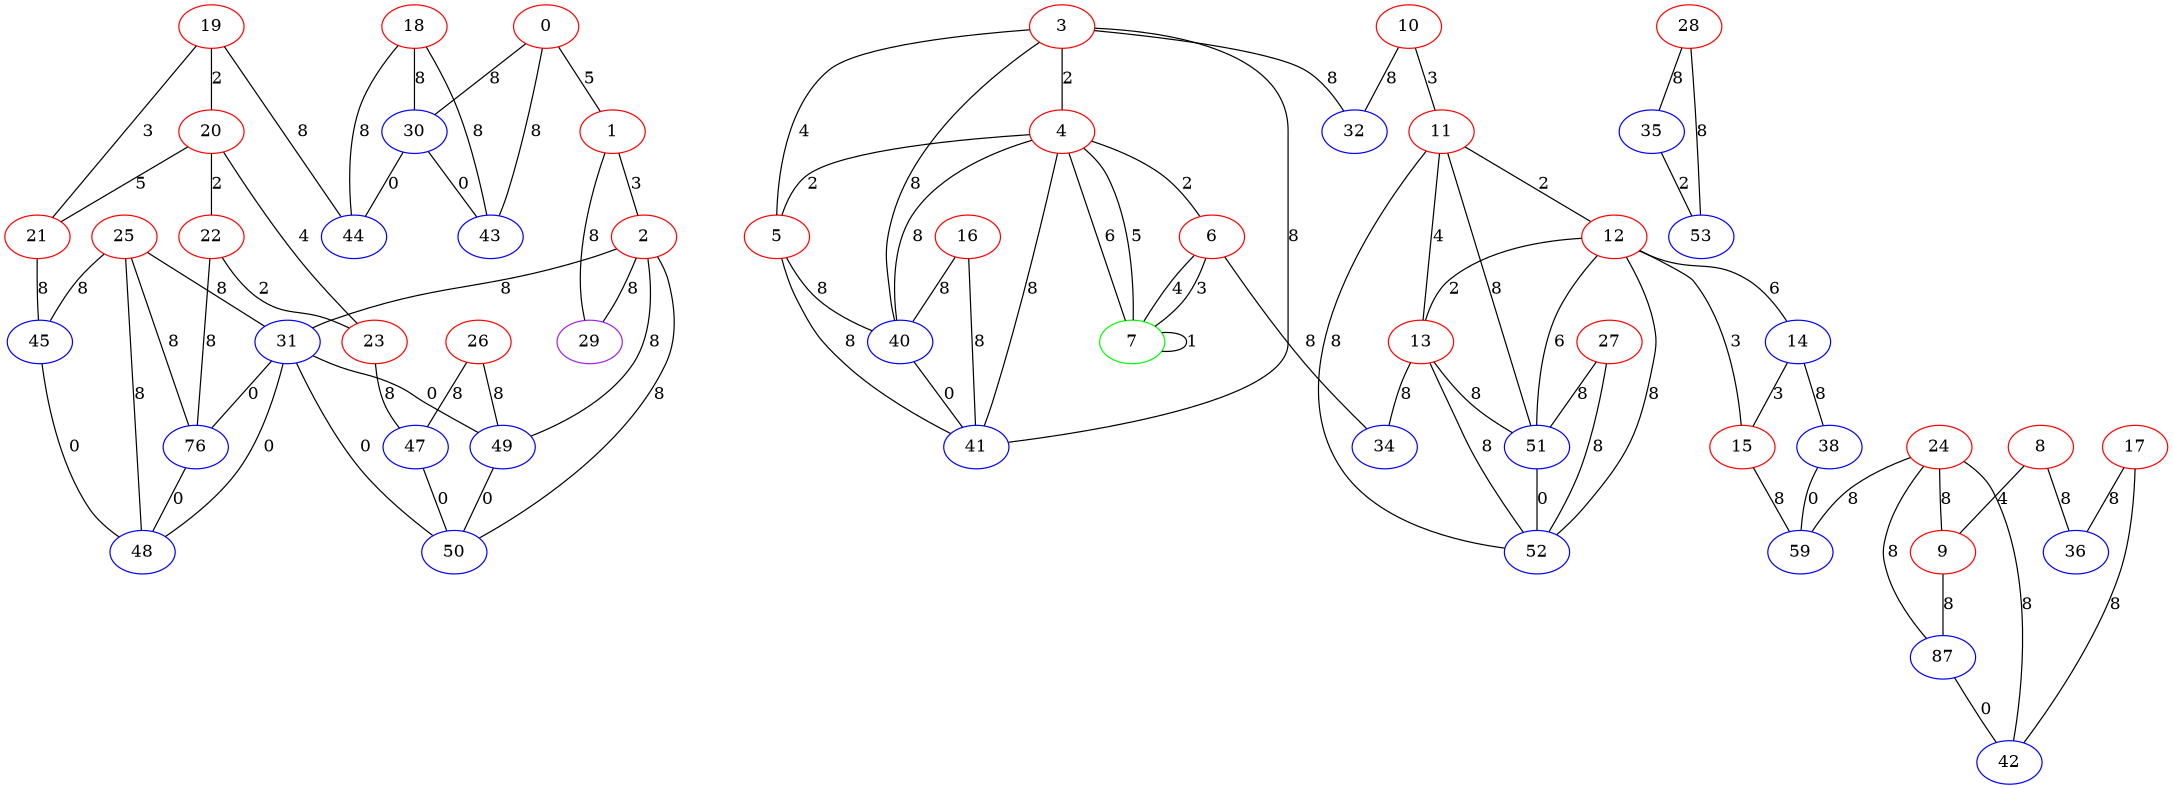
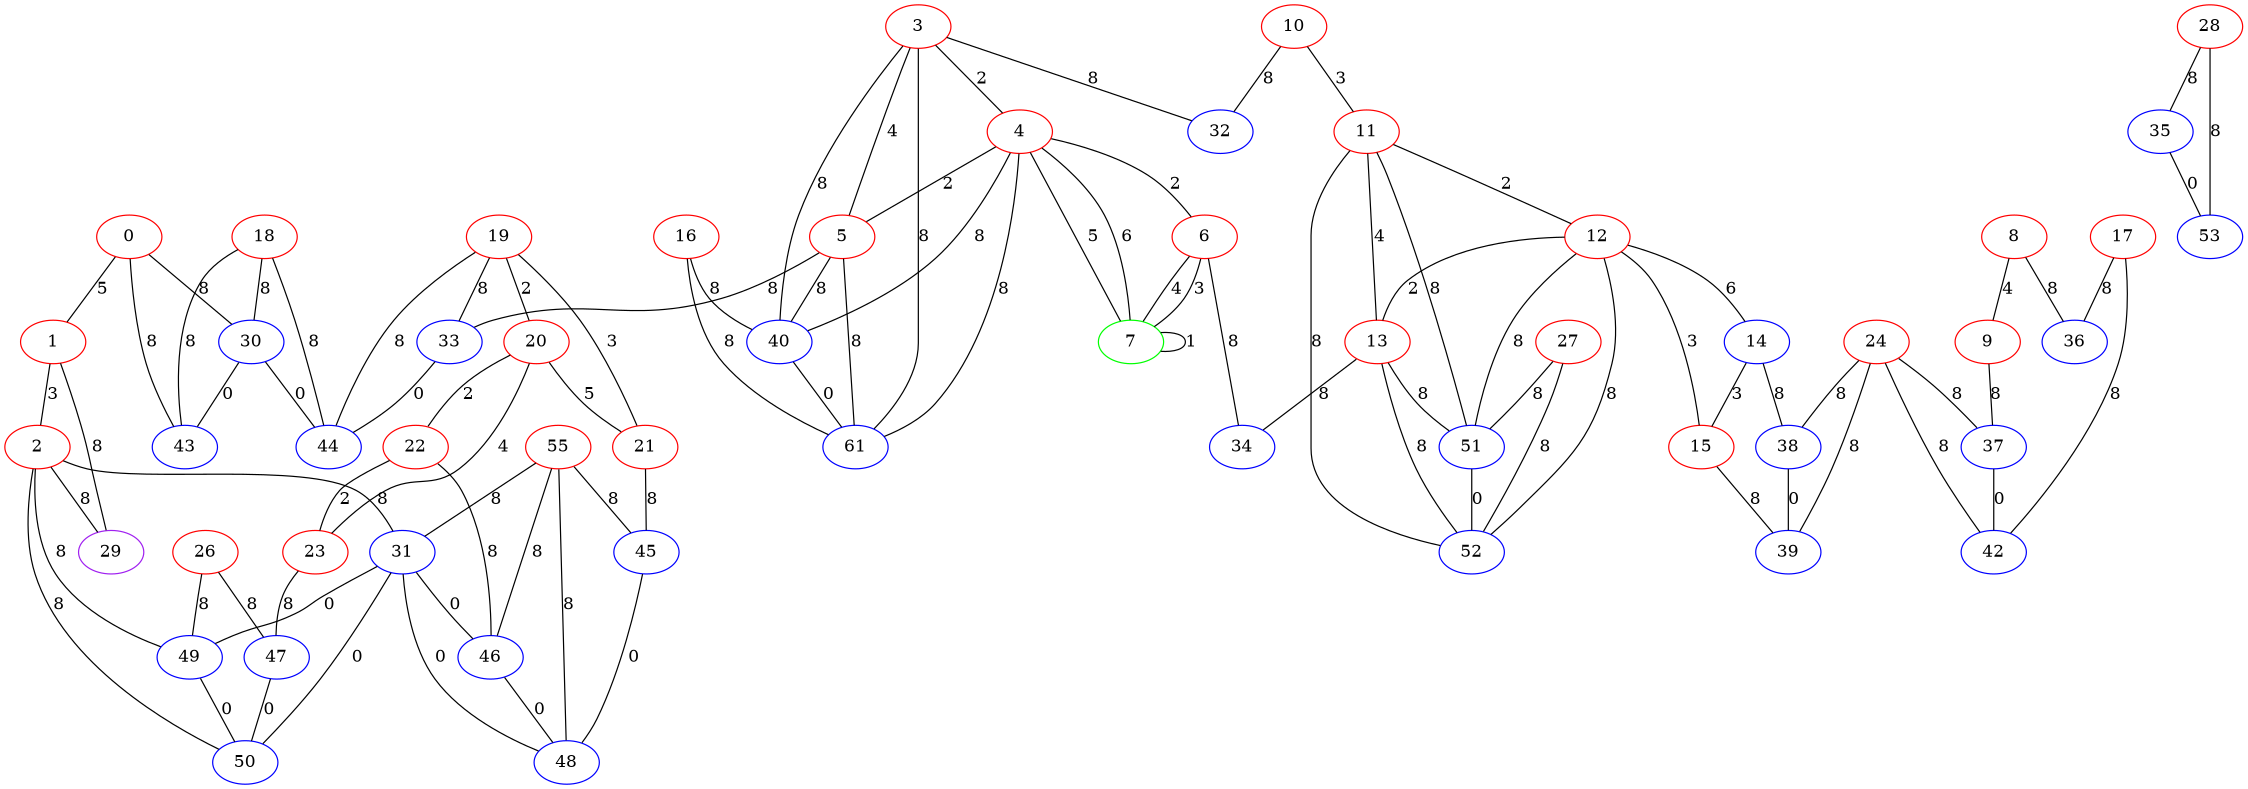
  graph {
    node [color=red weight=1]
    0
    1
    30 [color=blue weight=3]
    43 [color=blue weight=3]
    2
    29 [color=purple weight=4]
    44 [color=blue weight=3]
    31 [color=blue weight=3]
    49 [color=blue weight=3]
    50 [color=blue weight=3]
    48 [color=blue weight=3]
-   46 [color=blue weight=3 label=76]
+   46 [color=blue weight=3]
    3
    4
    5
    32 [color=blue weight=3]
    40 [color=blue weight=3]
-   41 [color=blue weight=3]
+   41 [color=blue weight=3 label=61]
    6
    7 [color=green weight=2]
+   33 [color=blue weight=3]
    34 [color=blue weight=3]
    8
    9
    36 [color=blue weight=3]
-   37 [color=blue weight=3 label=87]
+   37 [color=blue weight=3]
    42 [color=blue weight=3]
    10
    11
    12
    13
    51 [color=blue weight=3]
    52 [color=blue weight=3]
    14 [color=blue]
    15
    38 [color=blue weight=3]
-   39 [color=blue weight=3 label=59]
+   39 [color=blue weight=3]
    16
    17
    18
    19
    20
    21
    22
    23
    45 [color=blue weight=3]
    47 [color=blue weight=3]
    24
-   25
+   25 [label=55]
    26
    27
    35 [color=blue weight=3]
    28
    53 [color=blue weight=3]
    0 -- 1 [label=5]
    0 -- 30 [label=8]
    0 -- 43 [label=8]
    1 -- 2 [label=3]
    1 -- 29 [label=8]
    30 -- 43 [label=0]
    30 -- 44 [label=0]
    2 -- 29 [label=8]
    2 -- 31 [label=8]
    2 -- 49 [label=8]
    2 -- 50 [label=8]
    31 -- 49 [label=0]
    31 -- 50 [label=0]
    31 -- 48 [label=0]
    31 -- 46 [label=0]
    49 -- 50 [label=0]
    46 -- 48 [label=0]
    3 -- 4 [label=2]
    3 -- 5 [label=4]
    3 -- 32 [label=8]
    3 -- 40 [label=8]
    3 -- 41 [label=8]
    4 -- 5 [label=2]
    4 -- 40 [label=8]
    4 -- 41 [label=8]
    4 -- 6 [label=2]
    4 -- 7 [label=5]
    4 -- 7 [label=6]
    5 -- 40 [label=8]
    5 -- 41 [label=8]
+   5 -- 33 [label=8]
    40 -- 41 [label=0]
    6 -- 7 [label=3]
    6 -- 7 [label=4]
    6 -- 34 [label=8]
    7 -- 7 [label=1]
+   33 -- 44 [label=0]
    8 -- 9 [label=4]
    8 -- 36 [label=8]
    9 -- 37 [label=8]
    37 -- 42 [label=0]
    10 -- 32 [label=8]
    10 -- 11 [label=3]
    11 -- 12 [label=2]
    11 -- 13 [label=4]
    11 -- 51 [label=8]
    11 -- 52 [label=8]
    12 -- 13 [label=2]
-   12 -- 51 [label=6]
+   12 -- 51 [label=8]
    12 -- 52 [label=8]
    12 -- 14 [label=6]
    12 -- 15 [label=3]
    13 -- 34 [label=8]
    13 -- 51 [label=8]
    13 -- 52 [label=8]
    51 -- 52 [label=0]
    14 -- 15 [label=3]
    14 -- 38 [label=8]
    15 -- 39 [label=8]
    38 -- 39 [label=0]
    16 -- 40 [label=8]
    16 -- 41 [label=8]
    17 -- 36 [label=8]
    17 -- 42 [label=8]
    18 -- 30 [label=8]
    18 -- 43 [label=8]
    18 -- 44 [label=8]
    19 -- 44 [label=8]
+   19 -- 33 [label=8]
    19 -- 20 [label=2]
    19 -- 21 [label=3]
    20 -- 21 [label=5]
    20 -- 22 [label=2]
    20 -- 23 [label=4]
    21 -- 45 [label=8]
    22 -- 46 [label=8]
    22 -- 23 [label=2]
    23 -- 47 [label=8]
    45 -- 48 [label=0]
    47 -- 50 [label=0]
    24 -- 37 [label=8]
    24 -- 42 [label=8]
-   24 -- 9 [label=8]
+   24 -- 38 [label=8]
    24 -- 39 [label=8]
    25 -- 31 [label=8]
    25 -- 48 [label=8]
    25 -- 46 [label=8]
    25 -- 45 [label=8]
    26 -- 49 [label=8]
    26 -- 47 [label=8]
    27 -- 51 [label=8]
    27 -- 52 [label=8]
-   35 -- 53 [label=2]
+   35 -- 53 [label=0]
    28 -- 35 [label=8]
    28 -- 53 [label=8]
  }
